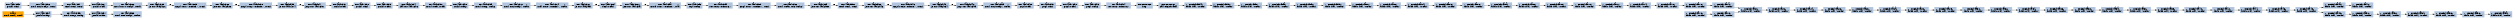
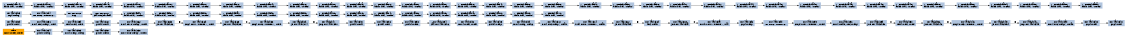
  digraph {
    rankdir=LR
    node [color=lightsteelblue fillcolor=lightsteelblue shape=rectangle style=filled]
    edge [color="#000000"]
    n1 [color=lightgrey fillcolor=orange label="start\nmovl %edi, %edi"]
    n2 [label="0x74ad1354\npushl %ebp"]
    n3 [label="0x74ad1355\nmovl %esp, %ebp"]
    n4 [label="0x74ad1357\npushl %ebx"]
    n5 [label="0x74ad1358\nmovl 0x8(%ebp), %ebx"]
    n6 [label="0x74ad135b\npushl %esi"]
    n7 [label="0x74ad135c\nmovl 0xc(%ebp), %esi"]
    n8 [label="0x74ad135f\ntestl %esi, %esi"]
    n9 [label="0x74ad1361\npushl %edi"]
    n10 [label="0x74ad1362\nmovl 0x10(%ebp), %edi"]
    n11 [label="0x74ad1365\nje 0x74ad2b2c"]
    n12 [label="0x74ad136b\ncmpl $0x1<UINT8>, %esi"]
    n13 [label="0x74ad136e\njne 0x74ad2b38"]
    n14 [label="0x74ad2b38\ncmpl $0x2<UINT8>, %esi"]
    n15 [label="0x74ad2b3b\nje 0x74ad1374"]
    n16 [label="0x74ad2b41\njmp 0x74ad1391"]
    n17 [label="0x74ad1391\npushl %edi"]
    n18 [label="0x74ad1392\npushl %esi"]
    n19 [label="0x74ad1393\npushl %ebx"]
    n20 [label="0x74ad1394\ncall 0x74ad13bc"]
    n21 [label="0x74ad13bc\nmovl %edi, %edi"]
    n22 [label="0x74ad13be\npushl %ebp"]
    n23 [label="0x74ad13bf\nmovl %esp, %ebp"]
    n24 [label="0x74ad13c1\nmovl 0xc(%ebp), %eax"]
    n25 [label="0x74ad13c4\nsubl $0x0<UINT8>, %eax"]
    n26 [label="0x74ad13c7\nje 0x74ad2abf"]
    n27 [label="0x74ad13cd\ndecl %eax"]
    n28 [label="0x74ad13ce\njne 0x74ad13fa"]
    n29 [label="0x74ad13fa\nmovb $0x1<UINT8>, %al"]
    n30 [label="0x74ad13fc\npopl %ebp"]
    n31 [label="0x74ad13fd\nret $0xc<UINT16>"]
    n32 [label="0x74ad1399\ncmpl $0x1<UINT8>, %esi"]
    n33 [label="0x74ad139c\nmovl %eax, 0xc(%ebp)"]
    n34 [label="0x74ad139f\njne 0x74ad2b50"]
    n35 [label="0x74ad2b50\ntestl %esi, %esi"]
    n36 [label="0x74ad2b52\njne 0x74ad2b46"]
    n37 [label="0x74ad2b46\ncmpl $0x3<UINT8>, %esi"]
    n38 [label="0x74ad2b49\nje 0x74ad2b54"]
    n39 [label="0x74ad2b4b\njmp 0x74ad13ad"]
    n40 [label="0x74ad13ad\nmovl 0xc(%ebp), %eax"]
    n41 [label="0x74ad13b0\npopl %edi"]
    n42 [label="0x74ad13b1\npopl %esi"]
-   n43 [label="0x74ad13b2\npopl %ebx"]
    n44 [label="0x74ad13b3\npopl %ebp"]
    n45 [label="0x74ad13b4\nret $0xc<UINT16>"]
    n46 [label="0x7c8000c0\nnop "]
    n47 [label="0x7c8000c1\ncall 0x63d7f9f4"]
    n48 [label="0x63d7f9f4\naddb %al, (%eax)"]
    n49 [label="0x63d7f9f6\naddb %al, (%eax)"]
    n50 [label="0x63d7f9f8\naddb %al, (%eax)"]
    n51 [label="0x63d7f9fa\naddb %al, (%eax)"]
    n52 [label="0x63d7f9fc\naddb %al, (%eax)"]
    n53 [label="0x63d7f9fe\naddb %al, (%eax)"]
    n54 [label="0x63d7fa00\naddb %al, (%eax)"]
    n55 [label="0x63d7fa02\naddb %al, (%eax)"]
    n56 [label="0x63d7fa04\naddb %al, (%eax)"]
    n57 [label="0x63d7fa06\naddb %al, (%eax)"]
    n58 [label="0x63d7fa08\naddb %al, (%eax)"]
    n59 [label="0x63d7fa0a\naddb %al, (%eax)"]
    n60 [label="0x63d7fa0c\naddb %al, (%eax)"]
    n61 [label="0x63d7fa0e\naddb %al, (%eax)"]
    n62 [label="0x63d7fa10\naddb %al, (%eax)"]
-   n63 [label="0x63d7fa12\naddb %al, (%eax)"]
    n64 [label="0x63d7fa14\naddb %al, (%eax)"]
    n65 [label="0x63d7fa16\naddb %al, (%eax)"]
    n66 [label="0x63d7fa18\naddb %al, (%eax)"]
    n67 [label="0x63d7fa1a\naddb %al, (%eax)"]
    n68 [label="0x63d7fa1c\naddb %al, (%eax)"]
    n69 [label="0x63d7fa1e\naddb %al, (%eax)"]
    n70 [label="0x63d7fa20\naddb %al, (%eax)"]
    n71 [label="0x63d7fa22\naddb %al, (%eax)"]
    n72 [label="0x63d7fa24\naddb %al, (%eax)"]
    n73 [label="0x63d7fa26\naddb %al, (%eax)"]
    n74 [label="0x63d7fa28\naddb %al, (%eax)"]
    n75 [label="0x63d7fa2a\naddb %al, (%eax)"]
    n76 [label="0x63d7fa2c\naddb %al, (%eax)"]
    n77 [label="0x63d7fa2e\naddb %al, (%eax)"]
    n78 [label="0x63d7fa30\naddb %al, (%eax)"]
    n79 [label="0x63d7fa32\naddb %al, (%eax)"]
    n80 [label="0x63d7fa34\naddb %al, (%eax)"]
    n81 [label="0x63d7fa36\naddb %al, (%eax)"]
    n82 [label="0x63d7fa38\naddb %al, (%eax)"]
    n83 [label="0x63d7fa3a\naddb %al, (%eax)"]
    n84 [label="0x63d7fa3c\naddb %al, (%eax)"]
    n85 [label="0x63d7fa3e\naddb %al, (%eax)"]
    n86 [label="0x63d7fa40\naddb %al, (%eax)"]
    n87 [label="0x63d7fa42\naddb %al, (%eax)"]
    n88 [label="0x63d7fa44\naddb %al, (%eax)"]
    n89 [label="0x63d7fa46\naddb %al, (%eax)"]
    n90 [label="0x63d7fa48\naddb %al, (%eax)"]
    n91 [label="0x63d7fa4a\naddb %al, (%eax)"]
    n92 [label="0x63d7fa4c\naddb %al, (%eax)"]
    n93 [label="0x63d7fa4e\naddb %al, (%eax)"]
    n94 [label="0x63d7fa50\naddb %al, (%eax)"]
    n95 [label="0x63d7fa52\naddb %al, (%eax)"]
    n96 [label="0x63d7fa54\naddb %al, (%eax)"]
    n97 [label="0x63d7fa56\naddb %al, (%eax)"]
    n98 [label="0x63d7fa58\naddb %al, (%eax)"]
    n99 [label="0x63d7fa5a\naddb %al, (%eax)"]
    n1 -> n2
    n2 -> n3
    n3 -> n4
    n4 -> n5
    n6 -> n7
    n7 -> n8
    n8 -> n9
    n9 -> n10
    n10 -> n11
    n11 -> n12 [label=F]
    n12 -> n13
    n13 -> n14 [label=T]
    n14 -> n15
    n15 -> n16 [label=F]
    n16 -> n17
    n17 -> n18
    n18 -> n19
    n19 -> n20
    n20 -> n21
    n21 -> n22
    n22 -> n23
    n23 -> n24
    n24 -> n25
    n25 -> n26
    n26 -> n27 [label=F]
    n27 -> n28
    n28 -> n29 [label=T]
    n29 -> n30
    n30 -> n31
    n31 -> n32
    n32 -> n33
    n33 -> n34
    n34 -> n35 [label=T]
    n35 -> n36
    n36 -> n37 [label=F]
    n37 -> n38
    n38 -> n39 [label=F]
    n39 -> n40
    n40 -> n41
    n41 -> n42
-   n42 -> n43
-   n43 -> n44
    n44 -> n45
    n45 -> n46
    n46 -> n47
    n47 -> n48
    n48 -> n49
    n49 -> n50
    n50 -> n51
    n51 -> n52
    n52 -> n53
    n53 -> n54
    n54 -> n55
    n55 -> n56
    n56 -> n57
    n57 -> n58
    n58 -> n59
    n59 -> n60
    n60 -> n61
    n61 -> n62
-   n62 -> n63
-   n63 -> n64
    n64 -> n65
    n65 -> n66
    n66 -> n67
-   n67 -> n70
+   n67 -> n68
    n68 -> n69
    n69 -> n70
    n70 -> n71
    n71 -> n72
    n72 -> n73
    n73 -> n74
    n74 -> n75
    n75 -> n76
    n76 -> n77
    n77 -> n78
    n78 -> n79
    n79 -> n80
    n80 -> n81
    n81 -> n82
    n82 -> n83
    n83 -> n84
    n84 -> n85
    n85 -> n86
    n86 -> n87
    n87 -> n88
    n88 -> n89
    n89 -> n90
    n90 -> n91
    n91 -> n92
-   n90 -> n93
+   n92 -> n93
    n93 -> n94
    n94 -> n95
    n95 -> n96
    n96 -> n97
    n97 -> n98
    n98 -> n99
  }
